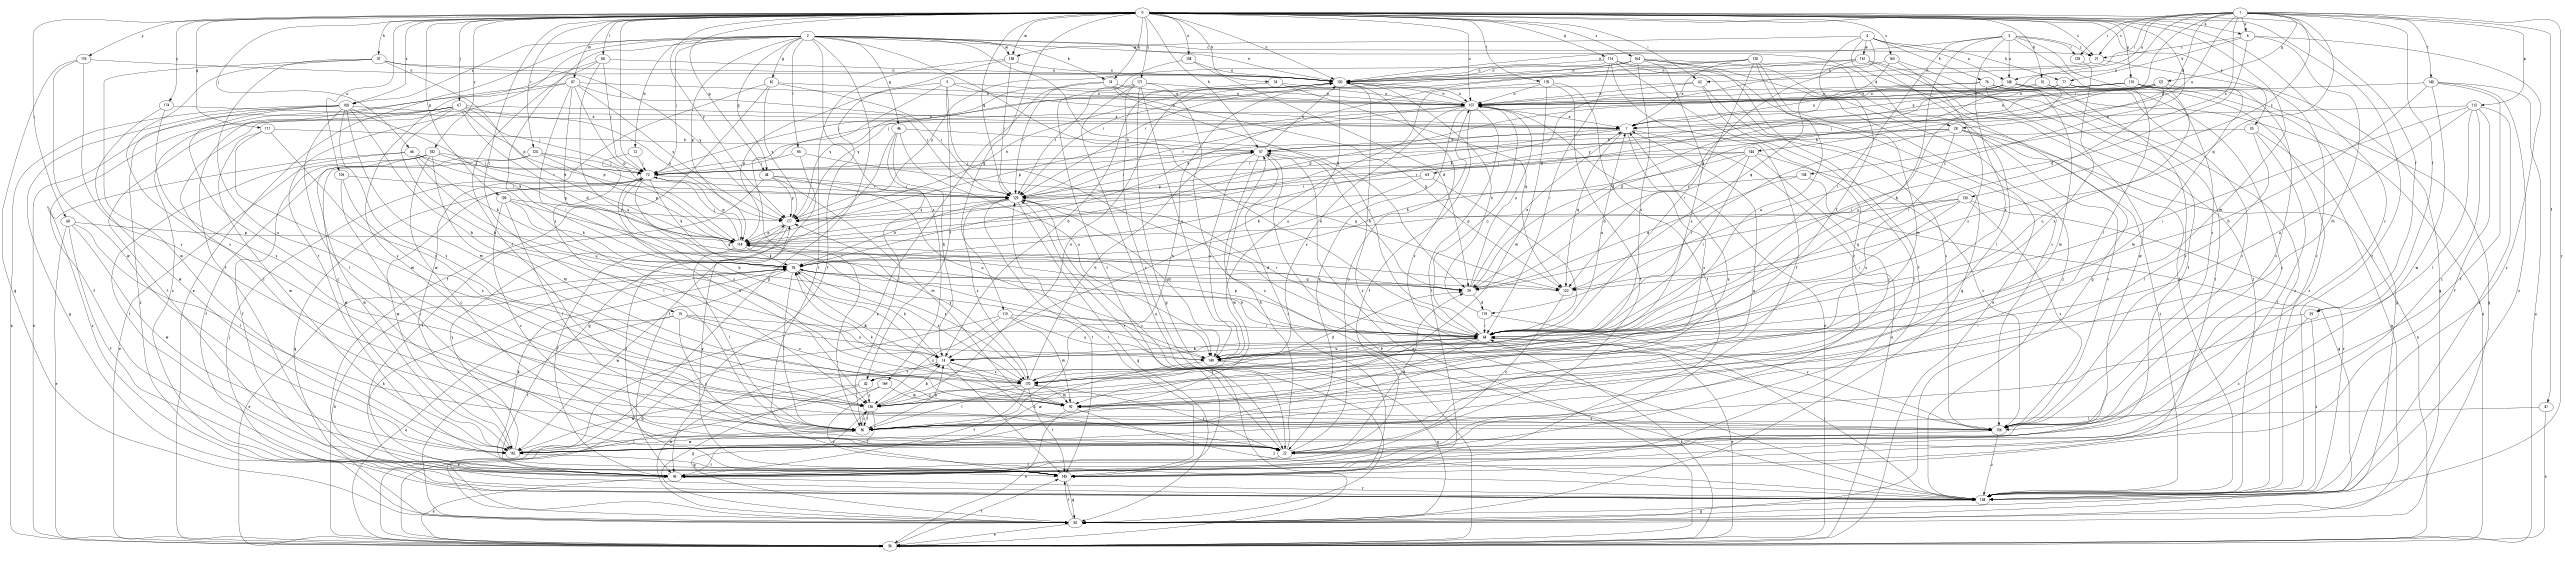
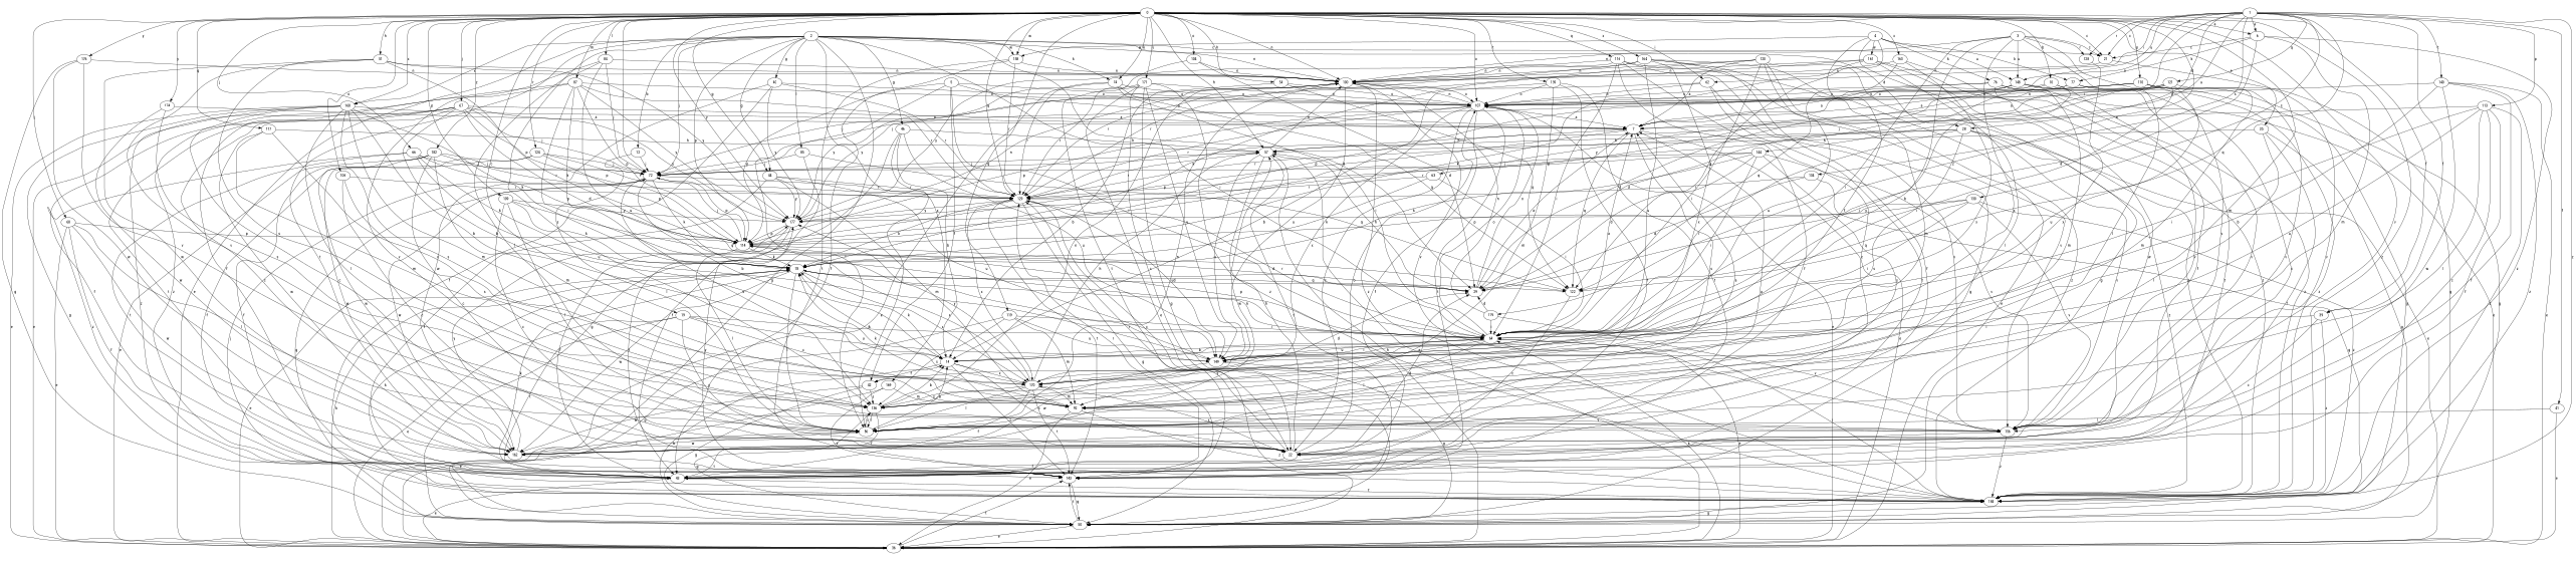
  strict digraph {
    fontname="Roboto Condensed"
    node [fontname="Roboto Condensed"]
    edge [fontname="Roboto Condensed"]
    0
    6
    10
    19
    21
    35
    39
    44
    51
    54
    57
    62
    66
    67
    68
    72
    74
    84
    87
    92
    100
    104
    106
    107
    109
    110
    116
    117
    119
    124
    139
    156
    158
    163
    164
    168
    171
    174
    176
    177
    179
    182
    184
    129
    29
    77
    64
    36
    143
    170
    22
    149
    50
    86
    43
    114
    136
    162
    122
    14
    78
    7
    120
    1
    28
    41
    63
    113
    121
    128
    130
    134
    140
    144
    148
    2
    12
    n78 [label=40]
    46
    85
    169
    3
    42
    4
    76
    161
    5
    0 -> 6 [label=a]
    0 -> 10 [label=b]
    0 -> 19 [label=c]
    0 -> 21 [label=c]
    0 -> 35 [label=e]
    0 -> 39 [label=f]
    0 -> 44 [label=g]
    0 -> 51 [label=h]
    0 -> 54 [label=h]
    0 -> 57 [label=h]
    0 -> 62 [label=i]
    0 -> 66 [label=j]
    0 -> 67 [label=j]
    0 -> 68 [label=j]
    0 -> 72 [label=j]
    0 -> 74 [label=k]
    0 -> 84 [label=l]
    0 -> 87 [label=m]
    0 -> 92 [label=m]
    0 -> 100 [label=n]
    0 -> 104 [label=o]
    0 -> 106 [label=o]
    0 -> 107 [label=o]
    0 -> 109 [label=p]
    0 -> 110 [label=p]
    0 -> 116 [label=q]
    0 -> 117 [label=q]
    0 -> 119 [label=q]
    0 -> 124 [label=r]
    0 -> 139 [label=t]
    0 -> 156 [label=v]
    0 -> 158 [label=w]
    0 -> 163 [label=x]
    0 -> 164 [label=x]
    0 -> 168 [label=x]
    0 -> 171 [label=y]
    0 -> 174 [label=y]
    0 -> 176 [label=y]
    0 -> 177 [label=y]
    0 -> 179 [label=z]
    0 -> 182 [label=z]
    0 -> 184 [label=z]
    0 -> 129 [label=q]
    6 -> 21 [label=c]
    6 -> 92 [label=m]
    6 -> 184 [label=z]
    6 -> 29 [label=d]
    6 -> 77 [label=k]
    10 -> 107 [label=o]
    10 -> 156 [label=v]
    10 -> 29 [label=d]
    10 -> 64 [label=i]
    19 -> 64 [label=i]
    19 -> 36 [label=e]
    19 -> 143 [label=t]
    19 -> 170 [label=x]
    19 -> 22 [label=c]
    19 -> 149 [label=u]
    21 -> 100 [label=n]
    21 -> 50 [label=g]
    35 -> 57 [label=h]
    35 -> 50 [label=g]
    35 -> 86 [label=l]
    35 -> 43 [label=f]
    39 -> 184 [label=z]
    39 -> 64 [label=i]
    39 -> 22 [label=c]
    44 -> 92 [label=m]
    44 -> 177 [label=y]
    44 -> 129 [label=r]
    44 -> 149 [label=u]
    44 -> 43 [label=f]
    51 -> 100 [label=n]
    51 -> 156 [label=v]
    51 -> 177 [label=y]
    51 -> 114 [label=p]
    51 -> 136 [label=s]
    51 -> 162 [label=w]
    54 -> 107 [label=o]
    54 -> 122 [label=q]
    54 -> 14 [label=b]
    57 -> 72 [label=j]
    57 -> 100 [label=n]
    57 -> 129 [label=r]
    57 -> 36 [label=e]
    57 -> 143 [label=t]
    57 -> 149 [label=u]
    57 -> 162 [label=w]
    62 -> 72 [label=j]
    62 -> 107 [label=o]
    62 -> 156 [label=v]
    62 -> 143 [label=t]
    66 -> 72 [label=j]
    66 -> 184 [label=z]
    66 -> 143 [label=t]
    66 -> 149 [label=u]
    66 -> 114 [label=p]
    66 -> 78 [label=k]
    67 -> 72 [label=j]
    67 -> 177 [label=y]
    67 -> 29 [label=d]
    67 -> 36 [label=e]
    67 -> 143 [label=t]
    67 -> 22 [label=c]
    67 -> 43 [label=f]
    67 -> 114 [label=p]
    67 -> 14 [label=b]
    67 -> 7 [label=a]
    68 -> 36 [label=e]
    68 -> 86 [label=l]
    68 -> 43 [label=f]
    68 -> 114 [label=p]
    68 -> 162 [label=w]
    72 -> 129 [label=r]
-   72 -> 170 [label=x]
    72 -> 50 [label=g]
    72 -> 114 [label=p]
    72 -> 136 [label=s]
    72 -> 162 [label=w]
    72 -> 14 [label=b]
    72 -> 78 [label=k]
    74 -> 107 [label=o]
    74 -> 129 [label=r]
    74 -> 64 [label=i]
    74 -> 36 [label=e]
    74 -> 122 [label=q]
    84 -> 72 [label=j]
    84 -> 100 [label=n]
    84 -> 149 [label=u]
    84 -> 86 [label=l]
    84 -> 43 [label=f]
    87 -> 107 [label=o]
    87 -> 156 [label=v]
    87 -> 177 [label=y]
    87 -> 184 [label=z]
    87 -> 129 [label=r]
    87 -> 64 [label=i]
    87 -> 114 [label=p]
    87 -> 78 [label=k]
    92 -> 156 [label=v]
    92 -> 184 [label=z]
    92 -> 36 [label=e]
    92 -> 78 [label=k]
    100 -> 107 [label=o]
    100 -> 156 [label=v]
    100 -> 177 [label=y]
    100 -> 184 [label=z]
    100 -> 149 [label=u]
    104 -> 100 [label=n]
    104 -> 29 [label=d]
    104 -> 143 [label=t]
    106 -> 129 [label=r]
    106 -> 22 [label=c]
    106 -> 136 [label=s]
    107 -> 100 [label=n]
    107 -> 129 [label=r]
    107 -> 36 [label=e]
    107 -> 143 [label=t]
    107 -> 170 [label=x]
    107 -> 22 [label=c]
    107 -> 43 [label=f]
    107 -> 114 [label=p]
    107 -> 7 [label=a]
    109 -> 177 [label=y]
    109 -> 22 [label=c]
    109 -> 86 [label=l]
    109 -> 122 [label=q]
    109 -> 78 [label=k]
    110 -> 92 [label=m]
    110 -> 107 [label=o]
    110 -> 156 [label=v]
    110 -> 177 [label=y]
    110 -> 50 [label=g]
    110 -> 7 [label=a]
    116 -> 100 [label=n]
    116 -> 156 [label=v]
    116 -> 177 [label=y]
    116 -> 64 [label=i]
    116 -> 22 [label=c]
    116 -> 50 [label=g]
    116 -> 43 [label=f]
    117 -> 57 [label=h]
    117 -> 92 [label=m]
    117 -> 170 [label=x]
    117 -> 162 [label=w]
    119 -> 92 [label=m]
    119 -> 64 [label=i]
    119 -> 149 [label=u]
    119 -> 50 [label=g]
    119 -> 136 [label=s]
    124 -> 72 [label=j]
    124 -> 129 [label=r]
    124 -> 43 [label=f]
    124 -> 114 [label=p]
    124 -> 162 [label=w]
    139 -> 92 [label=m]
    139 -> 107 [label=o]
    139 -> 143 [label=t]
    139 -> 43 [label=f]
    139 -> 14 [label=b]
    156 -> 184 [label=z]
    156 -> 22 [label=c]
    158 -> 100 [label=n]
    158 -> 129 [label=r]
    158 -> 143 [label=t]
    158 -> 43 [label=f]
    163 -> 100 [label=n]
    163 -> 170 [label=x]
    163 -> 43 [label=f]
    163 -> 122 [label=q]
    164 -> 100 [label=n]
    164 -> 184 [label=z]
    164 -> 129 [label=r]
    164 -> 36 [label=e]
    164 -> 170 [label=x]
    164 -> 149 [label=u]
    164 -> 43 [label=f]
    168 -> 92 [label=m]
    168 -> 184 [label=z]
    168 -> 36 [label=e]
    168 -> 22 [label=c]
    168 -> 50 [label=g]
    168 -> 86 [label=l]
    168 -> 136 [label=s]
    168 -> 14 [label=b]
    168 -> 78 [label=k]
    168 -> 7 [label=a]
    171 -> 107 [label=o]
    171 -> 177 [label=y]
    171 -> 184 [label=z]
    171 -> 129 [label=r]
    171 -> 36 [label=e]
    171 -> 22 [label=c]
    171 -> 149 [label=u]
    171 -> 50 [label=g]
    174 -> 136 [label=s]
    174 -> 162 [label=w]
    174 -> 7 [label=a]
    176 -> 100 [label=n]
    176 -> 156 [label=v]
    176 -> 50 [label=g]
    176 -> 162 [label=w]
    177 -> 100 [label=n]
    177 -> 143 [label=t]
    177 -> 43 [label=f]
    177 -> 114 [label=p]
    179 -> 100 [label=n]
    179 -> 156 [label=v]
-   29 -> 179 [label=d]
+   179 -> 29 [label=d]
    179 -> 64 [label=i]
    182 -> 72 [label=j]
    182 -> 92 [label=m]
    182 -> 129 [label=r]
    182 -> 36 [label=e]
    182 -> 22 [label=c]
    182 -> 43 [label=f]
    182 -> 162 [label=w]
    184 -> 72 [label=j]
    184 -> 64 [label=i]
    184 -> 50 [label=g]
    184 -> 78 [label=k]
    129 -> 177 [label=y]
    129 -> 143 [label=t]
    129 -> 170 [label=x]
    129 -> 22 [label=c]
    129 -> 149 [label=u]
    129 -> 50 [label=g]
    129 -> 78 [label=k]
    29 -> 57 [label=h]
    29 -> 107 [label=o]
    29 -> 7 [label=a]
    77 -> 72 [label=j]
    77 -> 107 [label=o]
    77 -> 156 [label=v]
    77 -> 22 [label=c]
    64 -> 107 [label=o]
    64 -> 129 [label=r]
    64 -> 36 [label=e]
    64 -> 149 [label=u]
    64 -> 86 [label=l]
    64 -> 114 [label=p]
    64 -> 136 [label=s]
    64 -> 14 [label=b]
    64 -> 78 [label=k]
    64 -> 7 [label=a]
    36 -> 57 [label=h]
    36 -> 64 [label=i]
    36 -> 143 [label=t]
    36 -> 78 [label=k]
    143 -> 177 [label=y]
    143 -> 129 [label=r]
    143 -> 50 [label=g]
    170 -> 57 [label=h]
    170 -> 92 [label=m]
    170 -> 177 [label=y]
    170 -> 29 [label=d]
    170 -> 143 [label=t]
    170 -> 86 [label=l]
    170 -> 43 [label=f]
    170 -> 136 [label=s]
    170 -> 78 [label=k]
    22 -> 57 [label=h]
    22 -> 107 [label=o]
    22 -> 129 [label=r]
    22 -> 29 [label=d]
    22 -> 170 [label=x]
    22 -> 43 [label=f]
    149 -> 64 [label=i]
    149 -> 50 [label=g]
    149 -> 162 [label=w]
    50 -> 36 [label=e]
    50 -> 143 [label=t]
    50 -> 14 [label=b]
    86 -> 100 [label=n]
    86 -> 136 [label=s]
    86 -> 162 [label=w]
    86 -> 14 [label=b]
    86 -> 7 [label=a]
    43 -> 184 [label=z]
    43 -> 36 [label=e]
    43 -> 78 [label=k]
    114 -> 72 [label=j]
    114 -> 29 [label=d]
    114 -> 170 [label=x]
    114 -> 86 [label=l]
    114 -> 78 [label=k]
    136 -> 100 [label=n]
    136 -> 50 [label=g]
    136 -> 86 [label=l]
    136 -> 43 [label=f]
    136 -> 14 [label=b]
    162 -> 177 [label=y]
    162 -> 143 [label=t]
    162 -> 86 [label=l]
    162 -> 7 [label=a]
    122 -> 22 [label=c]
    14 -> 143 [label=t]
    14 -> 170 [label=x]
    14 -> 22 [label=c]
    14 -> 78 [label=k]
    14 -> 42 [label=f]
    78 -> 29 [label=d]
    78 -> 36 [label=e]
    78 -> 170 [label=x]
    78 -> 86 [label=l]
    78 -> 162 [label=w]
    78 -> 122 [label=q]
    7 -> 57 [label=h]
    7 -> 36 [label=e]
    7 -> 114 [label=p]
    7 -> 136 [label=s]
    7 -> 122 [label=q]
    120 -> 92 [label=m]
    120 -> 100 [label=n]
    120 -> 184 [label=z]
    120 -> 64 [label=i]
    120 -> 149 [label=u]
    120 -> 78 [label=k]
    120 -> 7 [label=a]
    1 -> 6 [label=a]
    1 -> 21 [label=c]
    1 -> 39 [label=f]
    1 -> 62 [label=i]
    1 -> 184 [label=z]
    1 -> 122 [label=q]
    1 -> 7 [label=a]
    1 -> 28 [label=d]
    1 -> 41 [label=f]
    1 -> 63 [label=i]
    1 -> 113 [label=p]
    1 -> 121 [label=q]
    1 -> 128 [label=r]
    1 -> 130 [label=s]
    1 -> 134 [label=s]
    1 -> 140 [label=t]
    1 -> 144 [label=u]
    1 -> 148 [label=u]
    28 -> 57 [label=h]
    28 -> 156 [label=v]
    28 -> 184 [label=z]
    28 -> 129 [label=r]
    28 -> 64 [label=i]
    28 -> 36 [label=e]
    28 -> 136 [label=s]
    41 -> 36 [label=e]
    41 -> 86 [label=l]
    63 -> 129 [label=r]
    63 -> 64 [label=i]
    63 -> 78 [label=k]
    113 -> 184 [label=z]
    113 -> 64 [label=i]
    113 -> 22 [label=c]
    113 -> 149 [label=u]
    113 -> 86 [label=l]
    113 -> 43 [label=f]
    113 -> 7 [label=a]
    121 -> 72 [label=j]
    121 -> 107 [label=o]
    121 -> 156 [label=v]
    121 -> 64 [label=i]
    121 -> 149 [label=u]
    121 -> 114 [label=p]
    121 -> 7 [label=a]
    128 -> 170 [label=x]
    130 -> 156 [label=v]
    130 -> 177 [label=y]
    130 -> 184 [label=z]
    130 -> 64 [label=i]
    130 -> 114 [label=p]
    130 -> 122 [label=q]
    134 -> 129 [label=r]
    134 -> 29 [label=d]
    134 -> 50 [label=g]
    140 -> 107 [label=o]
    140 -> 184 [label=z]
    140 -> 36 [label=e]
    140 -> 43 [label=f]
    140 -> 162 [label=w]
    140 -> 14 [label=b]
    144 -> 72 [label=j]
    144 -> 156 [label=v]
    144 -> 129 [label=r]
    144 -> 29 [label=d]
    144 -> 64 [label=i]
    144 -> 136 [label=s]
    144 -> 78 [label=k]
    148 -> 92 [label=m]
    148 -> 107 [label=o]
    148 -> 184 [label=z]
    148 -> 29 [label=d]
    148 -> 50 [label=g]
    148 -> 7 [label=a]
    2 -> 21 [label=c]
    2 -> 44 [label=g]
    2 -> 72 [label=j]
    2 -> 74 [label=k]
    2 -> 100 [label=n]
    2 -> 158 [label=w]
    2 -> 168 [label=x]
    2 -> 29 [label=d]
    2 -> 64 [label=i]
    2 -> 36 [label=e]
    2 -> 143 [label=t]
    2 -> 50 [label=g]
    2 -> 114 [label=p]
    2 -> 136 [label=s]
    2 -> 28 [label=d]
    2 -> 12 [label=b]
    2 -> n78 [label=g]
    2 -> 46 [label=g]
    2 -> 85 [label=l]
    2 -> 169 [label=x]
    12 -> 72 [label=j]
    12 -> 86 [label=l]
    n78 -> 107 [label=o]
    n78 -> 177 [label=y]
    n78 -> 129 [label=r]
    n78 -> 43 [label=f]
    n78 -> 162 [label=w]
    46 -> 57 [label=h]
    46 -> 149 [label=u]
    46 -> 50 [label=g]
    46 -> 86 [label=l]
    46 -> 14 [label=b]
    85 -> 72 [label=j]
    85 -> 43 [label=f]
    85 -> 122 [label=q]
    169 -> 92 [label=m]
    169 -> 184 [label=z]
    169 -> 36 [label=e]
    3 -> 21 [label=c]
    3 -> 100 [label=n]
    3 -> 156 [label=v]
    3 -> 64 [label=i]
    3 -> 170 [label=x]
    3 -> 86 [label=l]
    3 -> 14 [label=b]
    3 -> 128 [label=r]
    3 -> 148 [label=u]
    42 -> 50 [label=g]
    42 -> 136 [label=s]
    42 -> 162 [label=w]
    4 -> 158 [label=w]
    4 -> 77 [label=k]
    4 -> 50 [label=g]
    4 -> 122 [label=q]
    4 -> 148 [label=u]
    4 -> 42 [label=f]
    4 -> 76 [label=k]
    4 -> 161 [label=w]
    76 -> 107 [label=o]
    76 -> 184 [label=z]
    76 -> 36 [label=e]
    76 -> 143 [label=t]
    76 -> 114 [label=p]
    161 -> 100 [label=n]
    161 -> 184 [label=z]
    161 -> 129 [label=r]
    161 -> 86 [label=l]
    161 -> 162 [label=w]
    161 -> 78 [label=k]
    5 -> 107 [label=o]
    5 -> 64 [label=i]
    5 -> 86 [label=l]
    5 -> 114 [label=p]
    5 -> 7 [label=a]
    5 -> 42 [label=f]
  }
